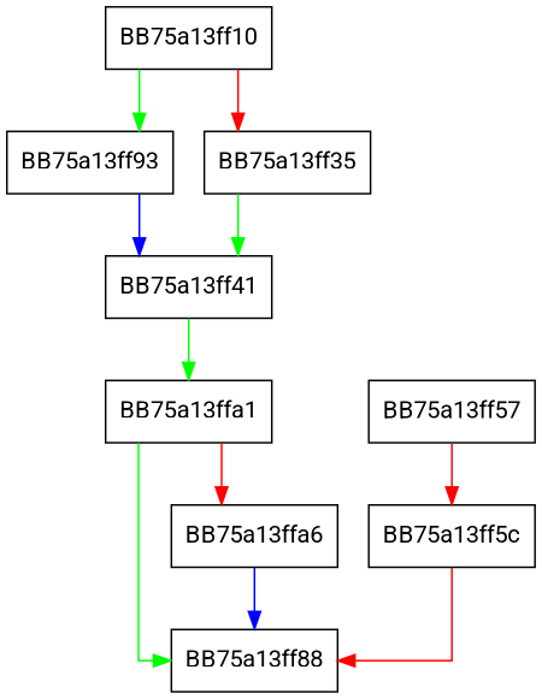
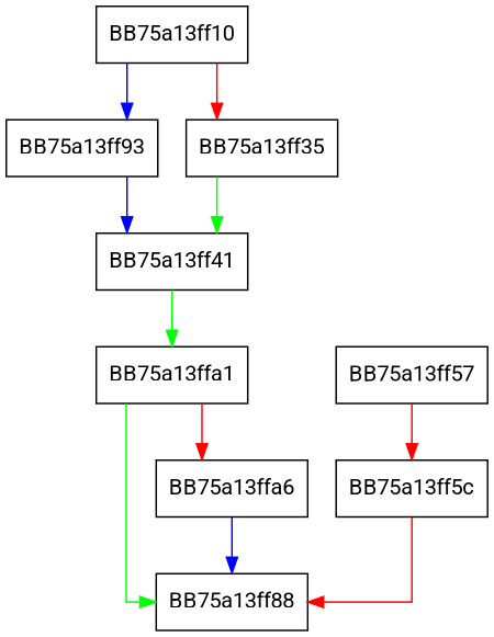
  digraph {
    fontname=Roboto
    splines=ortho
    node [fontname=Roboto shape=box]
    edge [color=green fontname=Roboto]
    BB75a13ff10
    BB75a13ff93
    BB75a13ff35
    BB75a13ff41
    BB75a13ffa1
    BB75a13ff88
    BB75a13ffa6
    BB75a13ff5c
    BB75a13ff57
-   BB75a13ff10 -> BB75a13ff93
+   BB75a13ff10 -> BB75a13ff93 [color=blue]
    BB75a13ff10 -> BB75a13ff35 [color=red]
    BB75a13ff93 -> BB75a13ff41 [color=blue]
    BB75a13ff35 -> BB75a13ff41
    BB75a13ff41 -> BB75a13ffa1
    BB75a13ffa1 -> BB75a13ff88
    BB75a13ffa1 -> BB75a13ffa6 [color=red]
    BB75a13ffa6 -> BB75a13ff88 [color=blue]
    BB75a13ff5c -> BB75a13ff88 [color=red]
    BB75a13ff57 -> BB75a13ff5c [color=red]
  }
